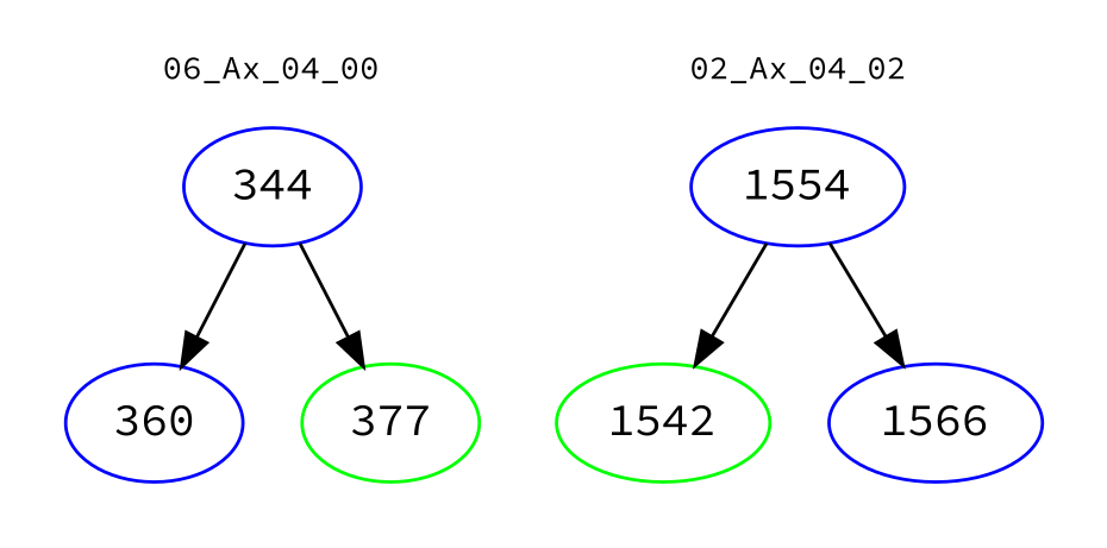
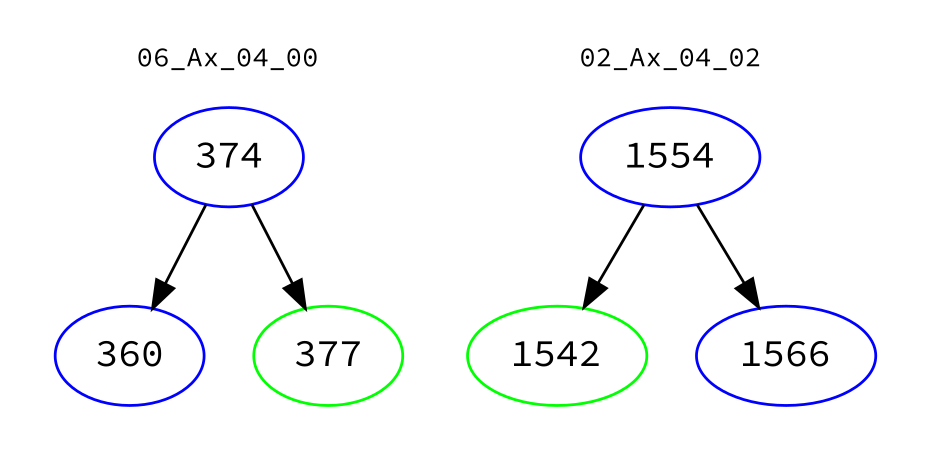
  digraph {
    fontname="Source Code Pro"
    node [color=blue fontname="Source Code Pro"]
    edge [color=black fontname="Source Code Pro"]
-   n1 [label=344]
+   n1 [label=374]
    n2 [label=360]
    n3 [color=green label=377]
    n4 [label=1554]
    n5 [color=green label=1542]
    n6 [label=1566]
    subgraph cluster_1 {
      color=white
      fontsize=10
      label="06_Ax_04_00"
      n1
      n2
      n3
    }
    subgraph cluster_2 {
      color=white
      fontsize=10
      label="02_Ax_04_02"
      n4
      n5
      n6
    }
    n1 -> n2
    n1 -> n3
    n4 -> n5
    n4 -> n6
  }
